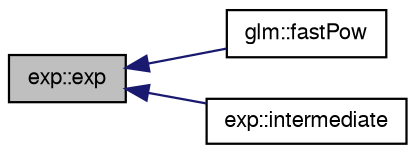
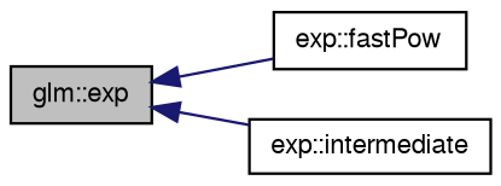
  digraph {
    rankdir=LR
    node [color=black fontname=FreeSans fontsize=10 shape=record]
    edge [color=midnightblue dir=back fontname=FreeSans fontsize=10 labelfontname=FreeSans labelfontsize=10 style=solid]
-   n1 [fillcolor=grey75 fontcolor=black height=0.2 label="exp::exp" style=filled width=0.4]
-   n2 [height=0.2 label="glm::fastPow" width=0.4]
+   n1 [fillcolor=grey75 fontcolor=black height=0.2 label="glm::exp" style=filled width=0.4]
+   n2 [height=0.2 label="exp::fastPow" width=0.4]
    n3 [height=0.2 label="exp::intermediate" width=0.4]
    n1 -> n2
    n1 -> n3
  }
